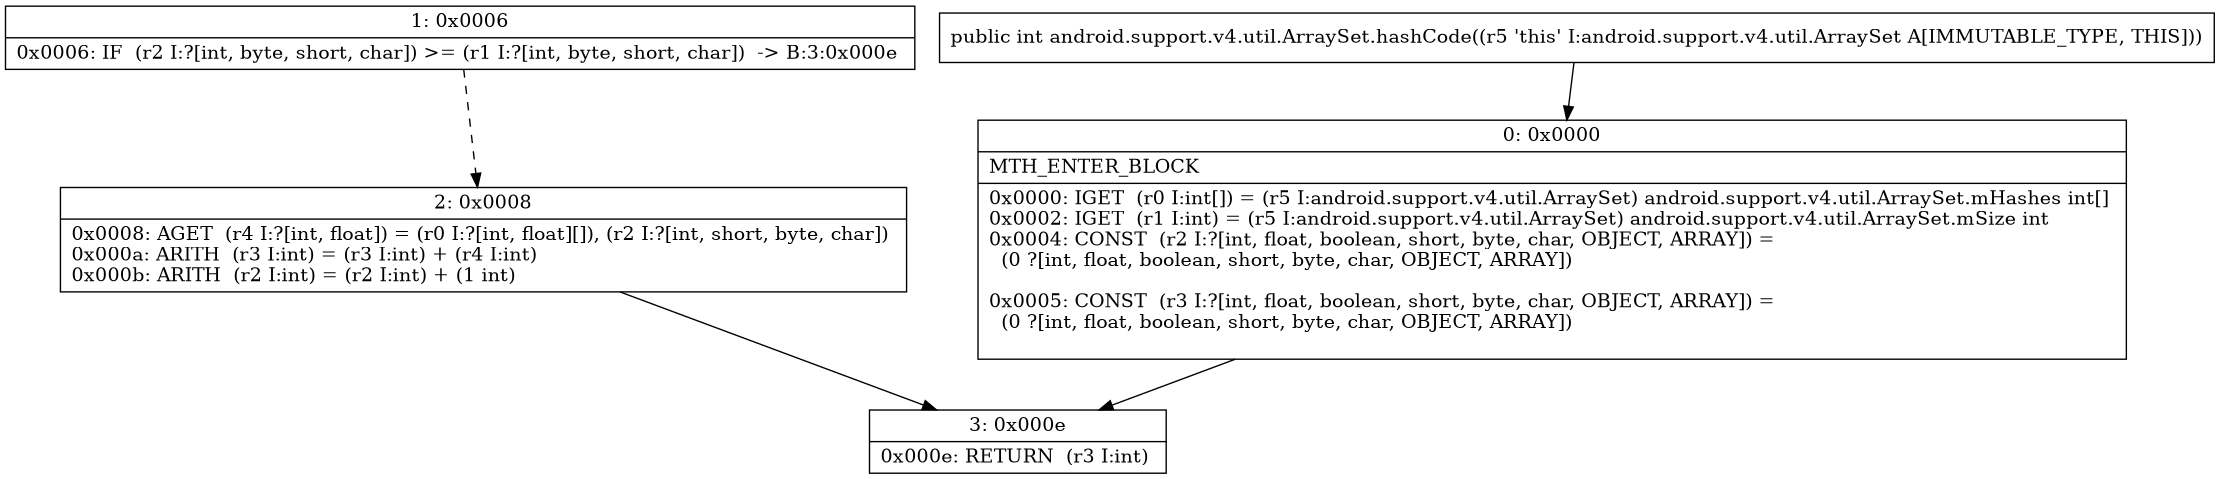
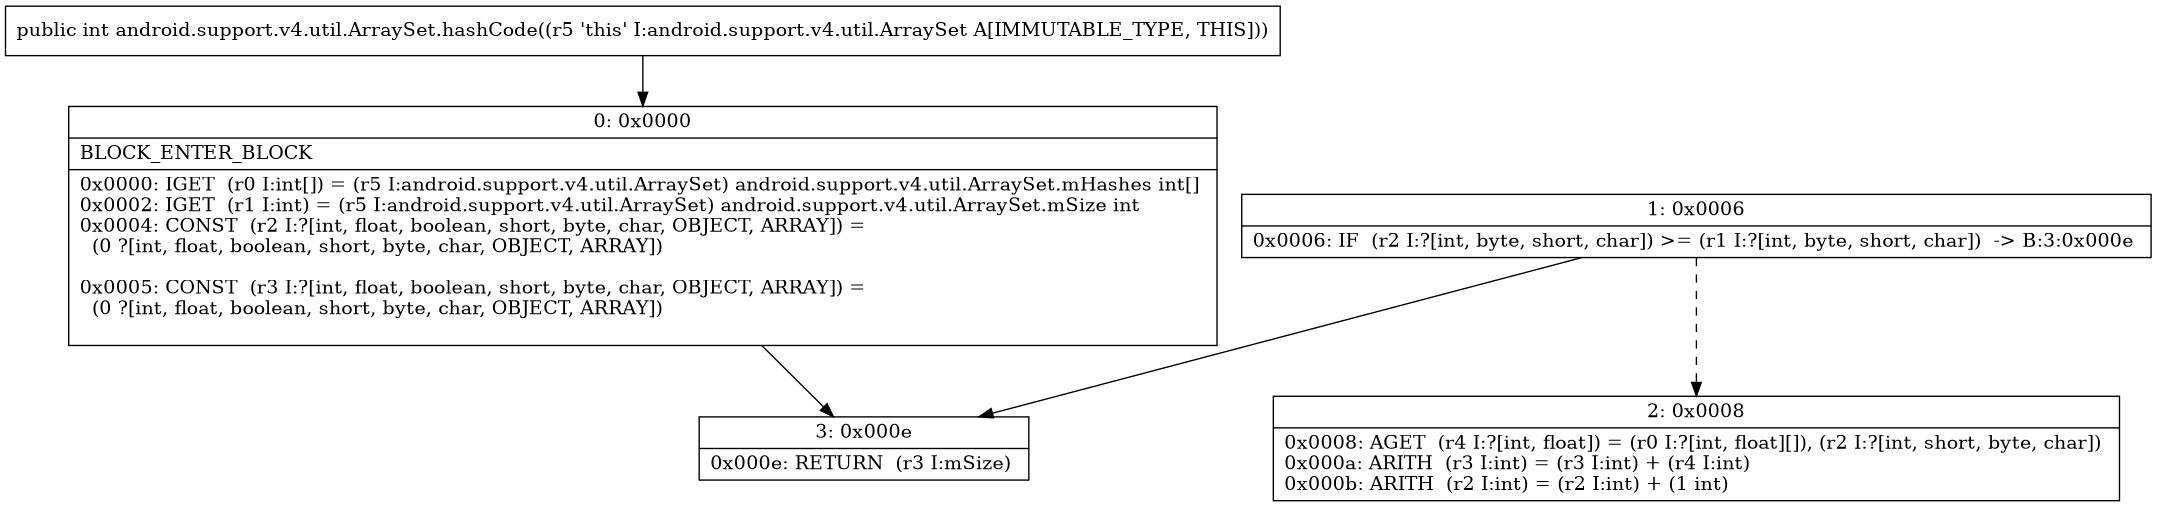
  digraph {
    node [shape=record]
-   n1 [label="{0\:\ 0x0000|MTH_ENTER_BLOCK\l|0x0000: IGET  (r0 I:int[]) = (r5 I:android.support.v4.util.ArraySet) android.support.v4.util.ArraySet.mHashes int[] \l0x0002: IGET  (r1 I:int) = (r5 I:android.support.v4.util.ArraySet) android.support.v4.util.ArraySet.mSize int \l0x0004: CONST  (r2 I:?[int, float, boolean, short, byte, char, OBJECT, ARRAY]) = \l  (0 ?[int, float, boolean, short, byte, char, OBJECT, ARRAY])\l \l0x0005: CONST  (r3 I:?[int, float, boolean, short, byte, char, OBJECT, ARRAY]) = \l  (0 ?[int, float, boolean, short, byte, char, OBJECT, ARRAY])\l \l}"]
-   n2 [label="{3\:\ 0x000e|0x000e: RETURN  (r3 I:int) \l}"]
+   n1 [label="{0\:\ 0x0000|BLOCK_ENTER_BLOCK\l|0x0000: IGET  (r0 I:int[]) = (r5 I:android.support.v4.util.ArraySet) android.support.v4.util.ArraySet.mHashes int[] \l0x0002: IGET  (r1 I:int) = (r5 I:android.support.v4.util.ArraySet) android.support.v4.util.ArraySet.mSize int \l0x0004: CONST  (r2 I:?[int, float, boolean, short, byte, char, OBJECT, ARRAY]) = \l  (0 ?[int, float, boolean, short, byte, char, OBJECT, ARRAY])\l \l0x0005: CONST  (r3 I:?[int, float, boolean, short, byte, char, OBJECT, ARRAY]) = \l  (0 ?[int, float, boolean, short, byte, char, OBJECT, ARRAY])\l \l}"]
+   n2 [label="{3\:\ 0x000e|0x000e: RETURN  (r3 I:mSize) \l}"]
    n3 [label="{1\:\ 0x0006|0x0006: IF  (r2 I:?[int, byte, short, char]) \>= (r1 I:?[int, byte, short, char])  \-\> B:3:0x000e \l}"]
    n4 [label="{2\:\ 0x0008|0x0008: AGET  (r4 I:?[int, float]) = (r0 I:?[int, float][]), (r2 I:?[int, short, byte, char]) \l0x000a: ARITH  (r3 I:int) = (r3 I:int) + (r4 I:int) \l0x000b: ARITH  (r2 I:int) = (r2 I:int) + (1 int) \l}"]
    n5 [label="{public int android.support.v4.util.ArraySet.hashCode((r5 'this' I:android.support.v4.util.ArraySet A[IMMUTABLE_TYPE, THIS])) }"]
    n1 -> n2
-   n4 -> n2
+   n3 -> n2
    n3 -> n4 [style=dashed]
    n5 -> n1
  }
